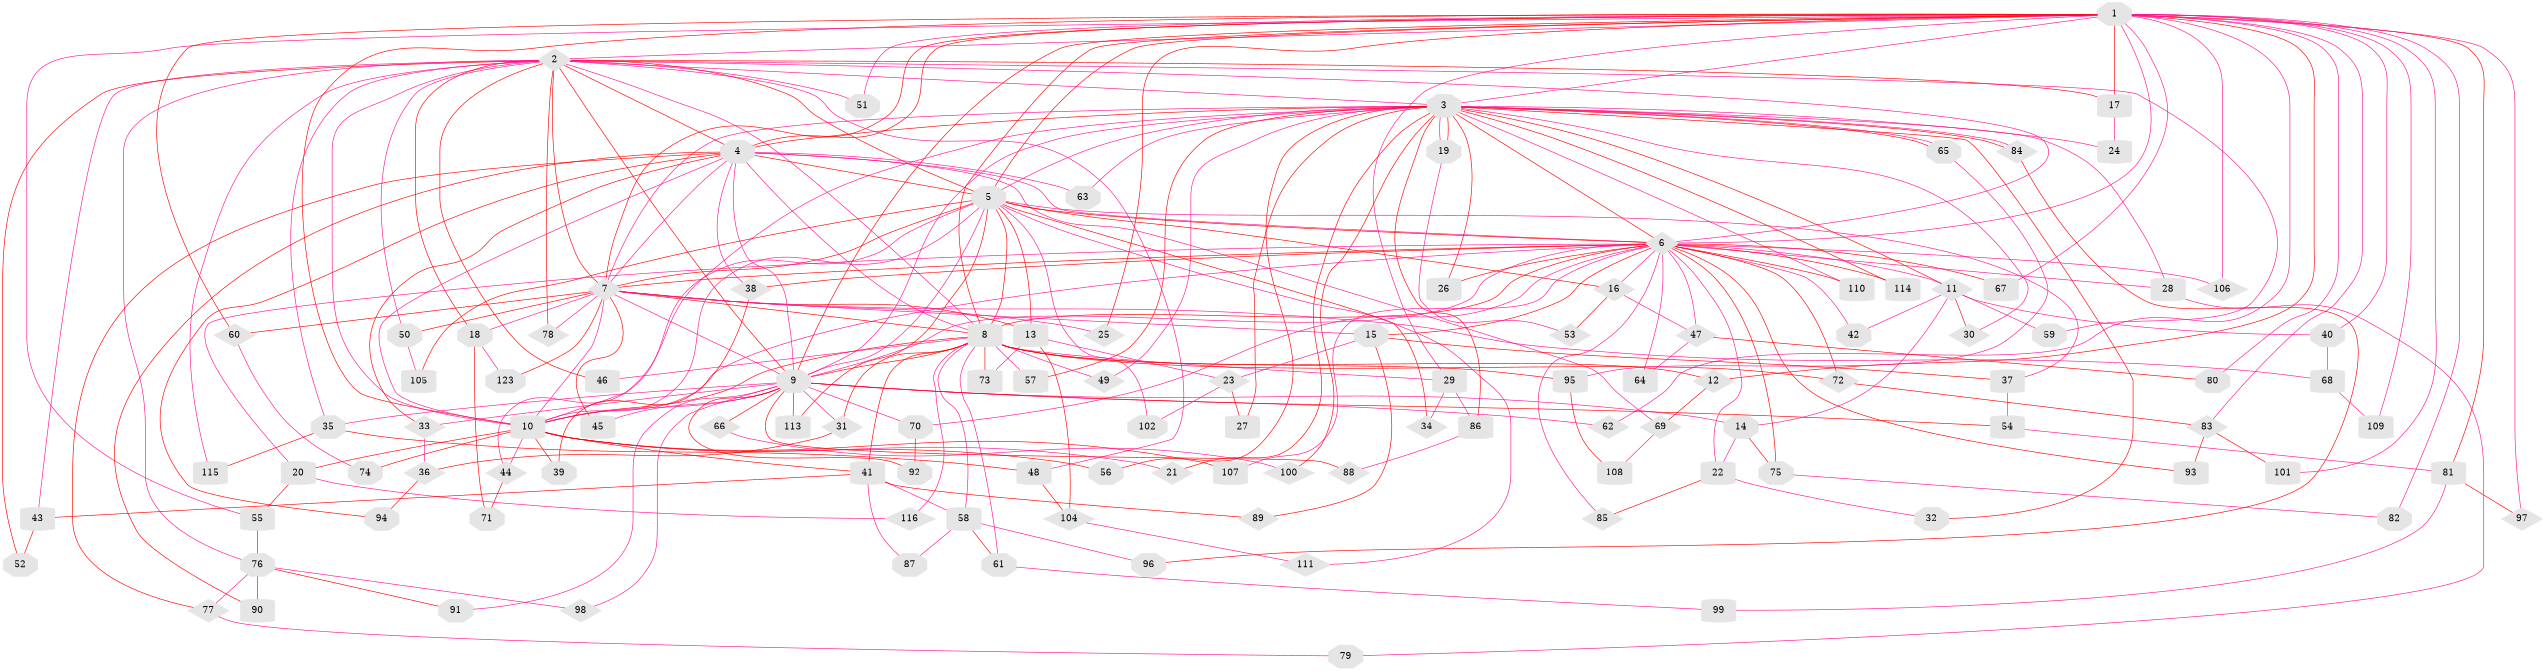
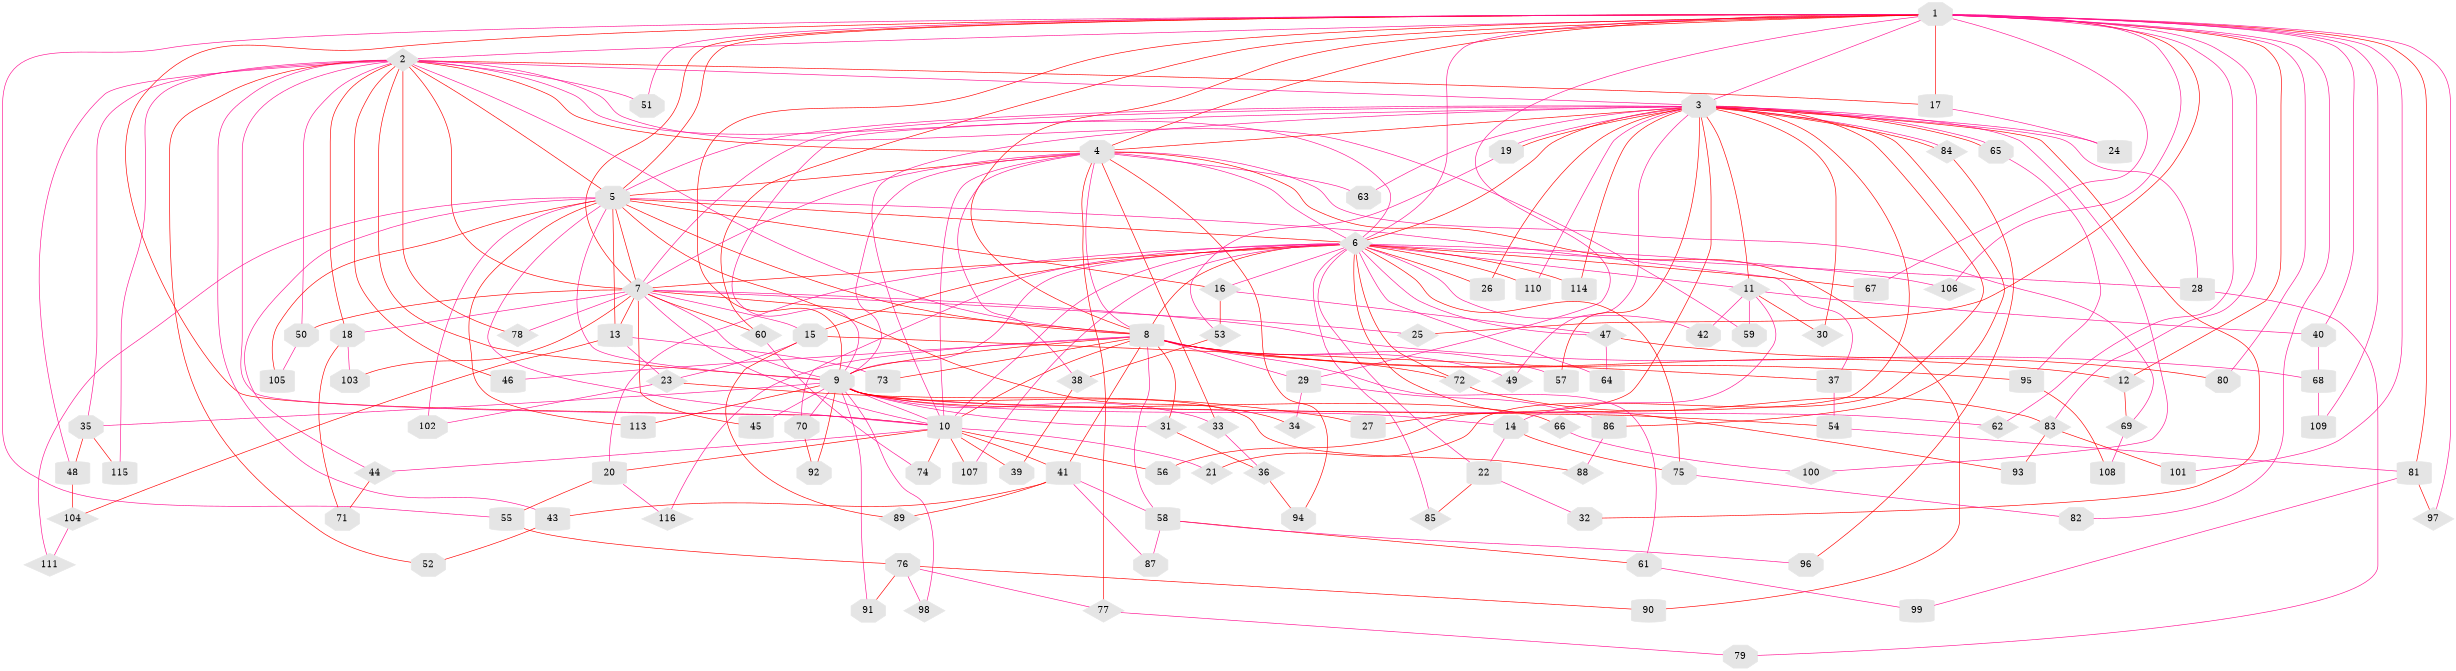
  graph {
    fontname="DejaVu Serif"
    node [color=gray90 fontname="DejaVu Serif" shape=cylinder style=filled]
    edge [color=deeppink fontname="DejaVu Serif"]
    1 [shape=octagon]
    2 [shape=diamond]
    3 [shape=octagon]
    4 [shape=octagon]
    5 [shape=octagon]
    6 [shape=diamond]
    7 [shape=diamond]
    8
    9 [shape=octagon]
    10
    12 [shape=diamond]
    17
    25 [shape=diamond]
    29
    40 [shape=octagon]
    51 [shape=octagon]
    55
    60 [shape=diamond]
    62 [shape=diamond]
    67
    80 [shape=octagon]
    81
    82 [shape=octagon]
    83 [shape=diamond]
    97 [shape=diamond]
    101
    106 [shape=diamond]
    109
    18 [shape=octagon]
    35 [shape=octagon]
    43
    46
    48
    50 [shape=octagon]
    52 [shape=octagon]
    59 [shape=octagon]
    76 [shape=octagon]
    78 [shape=diamond]
    115
    11 [shape=diamond]
    19 [shape=octagon]
    21 [shape=diamond]
    24
    26
    27
    28
    30 [shape=diamond]
    32 [shape=octagon]
    49 [shape=diamond]
    56 [shape=octagon]
    57
    63 [shape=octagon]
    65 [shape=octagon]
    84 [shape=diamond]
    86
    100 [shape=diamond]
    110
    114
    33 [shape=diamond]
    38 [shape=diamond]
    69 [shape=diamond]
    77 [shape=diamond]
    90
    94 [shape=octagon]
    13
    16 [shape=diamond]
    34 [shape=diamond]
    37
    44 [shape=diamond]
    102 [shape=octagon]
    105
    111 [shape=diamond]
    113
    15 [shape=octagon]
    20
    22
    42 [shape=octagon]
    47 [shape=diamond]
    64
    70 [shape=octagon]
    72 [shape=diamond]
    75 [shape=octagon]
    85 [shape=diamond]
    93
    107
    45
    68
-   103 [shape=octagon label=123]
+   103 [shape=octagon]
    31 [shape=diamond]
    41
    58
    61 [shape=octagon]
    73
    95
    n95 [label=116 shape=diamond]
    14 [shape=octagon]
    54
    66 [shape=diamond]
    88 [shape=diamond]
    91 [shape=octagon]
    92 [shape=octagon]
    98 [shape=diamond]
    39 [shape=octagon]
    74 [shape=octagon]
    99
    71 [shape=octagon]
    104 [shape=diamond]
    53 [shape=diamond]
    79 [shape=octagon]
    96 [shape=octagon]
    36 [shape=diamond]
    108
    23 [shape=diamond]
    89 [shape=diamond]
    87 [shape=octagon]
    1 -- 2
    1 -- 3
    1 -- 4 [color=red]
    1 -- 5 [color=red]
    1 -- 6
    1 -- 7 [color=red]
    1 -- 8 [color=red]
    1 -- 9 [color=red]
    1 -- 10 [color=red]
    1 -- 12 [color=red]
    1 -- 17 [color=red]
    1 -- 25 [color=red]
    1 -- 29
    1 -- 40
    1 -- 51
    1 -- 55
    1 -- 60 [color=red]
    1 -- 62
    1 -- 67
    1 -- 80
    1 -- 81 [color=red]
    1 -- 82
    1 -- 83
    1 -- 97
    1 -- 101
    1 -- 106
    1 -- 109
    2 -- 3
    2 -- 4 [color=red]
    2 -- 5 [color=red]
    2 -- 6
    2 -- 7 [color=red]
    2 -- 8
    2 -- 9 [color=red]
    2 -- 10
    2 -- 17 [color=red]
    2 -- 51
    2 -- 18 [color=red]
    2 -- 35
    2 -- 43
    2 -- 46 [color=red]
    2 -- 48
    2 -- 50
    2 -- 52 [color=red]
    2 -- 59
-   2 -- 76
    2 -- 78 [color=red]
    2 -- 115
    3 -- 4 [color=red]
    3 -- 5
    3 -- 6 [color=red]
    3 -- 7
    3 -- 9
    3 -- 10
    3 -- 11 [color=red]
    3 -- 19
    3 -- 19 [color=red]
    3 -- 21 [color=red]
    3 -- 24
    3 -- 26 [color=red]
    3 -- 27 [color=red]
    3 -- 28
-   3 -- 30
+   3 -- 30 [color=red]
    3 -- 32 [color=red]
    3 -- 49
    3 -- 56 [color=red]
    3 -- 57 [color=red]
    3 -- 63
    3 -- 65 [color=red]
    3 -- 65
    3 -- 84 [color=red]
    3 -- 84
    3 -- 86 [color=red]
-   3 -- 100 [color=red]
+   3 -- 100
    3 -- 110
    3 -- 114 [color=red]
    4 -- 5 [color=red]
    4 -- 6
    4 -- 7
    4 -- 8
    4 -- 9
    4 -- 10
    4 -- 63
    4 -- 33 [color=red]
    4 -- 38
    4 -- 69
    4 -- 77 [color=red]
    4 -- 90 [color=red]
    4 -- 94 [color=red]
    5 -- 6 [color=red]
    5 -- 7 [color=red]
    5 -- 8 [color=red]
    5 -- 9
    5 -- 10
    5 -- 13 [color=red]
    5 -- 16 [color=red]
    5 -- 34 [color=red]
    5 -- 37
    5 -- 44
    5 -- 102
    5 -- 105 [color=red]
    5 -- 111
    5 -- 113 [color=red]
    6 -- 7 [color=red]
    6 -- 8 [color=red]
    6 -- 9
    6 -- 10
    6 -- 67 [color=red]
    6 -- 106
    6 -- 11
    6 -- 26 [color=red]
    6 -- 28
    6 -- 110 [color=red]
    6 -- 114 [color=red]
-   6 -- 38 [color=red]
+   53 -- 38 [color=red]
    6 -- 16
    6 -- 15 [color=red]
    6 -- 20
    6 -- 22
    6 -- 42
    6 -- 47
    6 -- 64
    6 -- 70
    6 -- 72 [color=red]
    6 -- 75 [color=red]
    6 -- 85
    6 -- 93 [color=red]
    6 -- 107
    7 -- 8 [color=red]
    7 -- 9
    7 -- 10
    7 -- 25
    7 -- 60 [color=red]
    7 -- 18
    7 -- 50 [color=red]
    7 -- 78
    7 -- 13 [color=red]
    7 -- 15
    7 -- 45 [color=red]
    7 -- 68
    7 -- 103 [color=red]
    8 -- 9 [color=red]
    8 -- 10 [color=red]
    8 -- 12 [color=red]
    8 -- 29
    8 -- 46
    8 -- 49
    8 -- 57
    8 -- 72 [color=red]
    8 -- 31 [color=red]
    8 -- 41 [color=red]
    8 -- 58
    8 -- 61
    8 -- 73 [color=red]
    8 -- 95 [color=red]
    8 -- n95
    9 -- 10
    9 -- 62
    9 -- 35
    9 -- 33
    9 -- 113 [color=red]
    9 -- 70
    9 -- 45
    9 -- 31
    9 -- 14
    9 -- 54 [color=red]
    9 -- 66 [color=red]
    9 -- 88 [color=red]
    9 -- 91
    9 -- 92 [color=red]
    9 -- 98
    10 -- 21
    10 -- 56 [color=red]
    10 -- 44
    10 -- 20 [color=red]
    10 -- 107 [color=red]
    10 -- 41 [color=red]
    10 -- 39 [color=red]
    10 -- 74 [color=red]
    12 -- 69 [color=red]
    17 -- 24
    29 -- 86
    29 -- 34
    40 -- 68
    55 -- 76 [color=red]
    60 -- 74
    81 -- 97 [color=red]
    81 -- 99
    83 -- 101 [color=red]
    83 -- 93 [color=red]
    18 -- 103
    18 -- 71 [color=red]
    35 -- 48 [color=red]
    35 -- 115 [color=red]
    43 -- 52 [color=red]
    48 -- 104 [color=red]
    50 -- 105
    76 -- 77
    76 -- 90 [color=red]
    76 -- 91 [color=red]
    76 -- 98
    11 -- 40
    11 -- 59
    11 -- 30 [color=red]
    11 -- 42
    11 -- 14
    19 -- 53
    28 -- 79
    65 -- 95
    84 -- 96 [color=red]
    86 -- 88
    33 -- 36
    38 -- 39 [color=red]
    69 -- 108
    77 -- 79
    13 -- 73
    13 -- 104 [color=red]
    13 -- 23
    16 -- 47
    16 -- 53 [color=red]
    37 -- 54
    44 -- 71 [color=red]
    15 -- 37 [color=red]
    15 -- 23
    15 -- 89 [color=red]
    20 -- 55 [color=red]
    20 -- n95
    22 -- 32
    22 -- 85 [color=red]
    47 -- 80 [color=red]
    47 -- 64
    70 -- 92 [color=red]
    72 -- 83 [color=red]
    75 -- 82
    68 -- 109
    31 -- 36 [color=red]
    41 -- 43 [color=red]
    41 -- 58
    41 -- 89 [color=red]
    41 -- 87
    58 -- 61 [color=red]
    58 -- 96
    58 -- 87
    61 -- 99
    95 -- 108 [color=red]
    14 -- 22
    14 -- 75 [color=red]
    54 -- 81
    66 -- 100
    104 -- 111
    36 -- 94 [color=red]
    23 -- 27 [color=red]
    23 -- 102
  }
